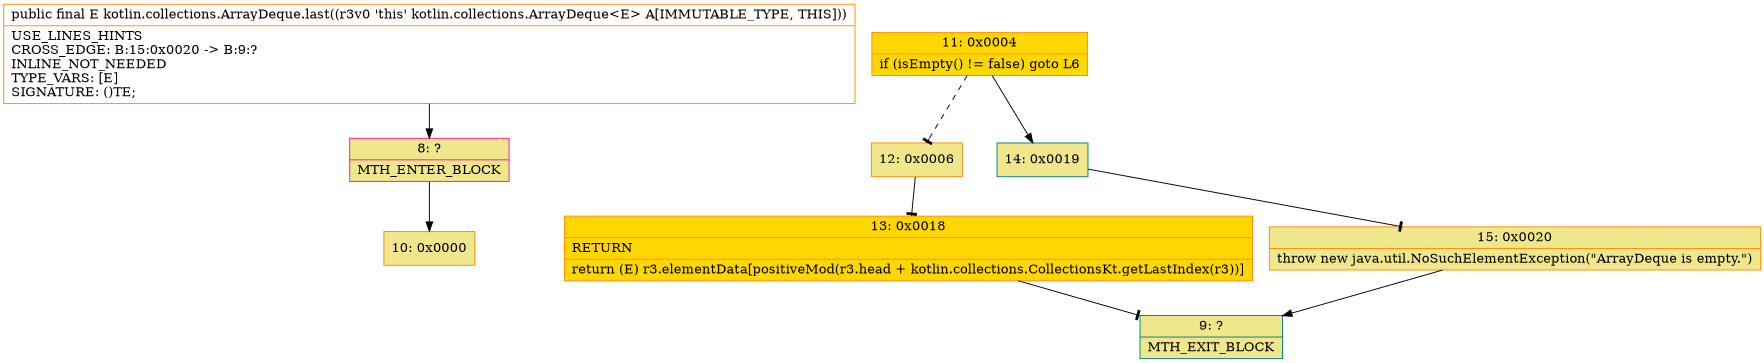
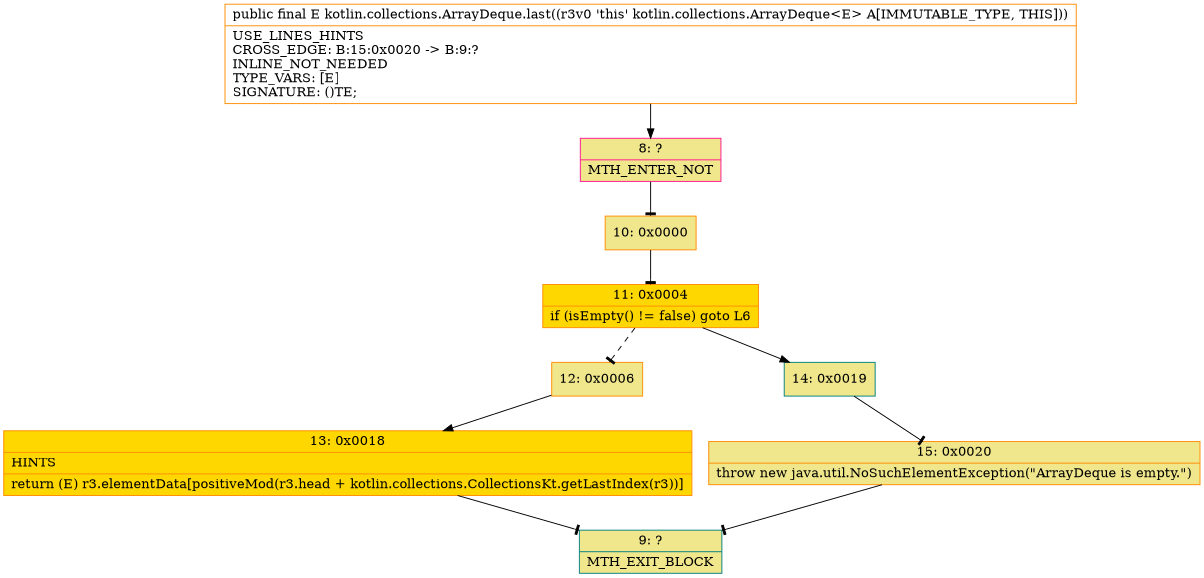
  digraph {
    node [color=darkorange fillcolor=khaki shape=record style=filled]
    edge [arrowhead=tee]
-   n1 [color=deeppink label="{8\:\ ?|MTH_ENTER_BLOCK\l}"]
+   n1 [color=deeppink label="{8\:\ ?|MTH_ENTER_NOT\l}"]
    n2 [label="{10\:\ 0x0000}"]
    n3 [fillcolor=gold label="{11\:\ 0x0004|if (isEmpty() != false) goto L6\l}"]
    n4 [label="{12\:\ 0x0006}"]
    n5 [color=teal label="{14\:\ 0x0019}"]
-   n6 [fillcolor=gold label="{13\:\ 0x0018|RETURN\l|return (E) r3.elementData[positiveMod(r3.head + kotlin.collections.CollectionsKt.getLastIndex(r3))]\l}"]
+   n6 [fillcolor=gold label="{13\:\ 0x0018|HINTS\l|return (E) r3.elementData[positiveMod(r3.head + kotlin.collections.CollectionsKt.getLastIndex(r3))]\l}"]
    n7 [label="{15\:\ 0x0020|throw new java.util.NoSuchElementException(\"ArrayDeque is empty.\")\l}"]
    n8 [color=teal label="{9\:\ ?|MTH_EXIT_BLOCK\l}"]
    n9 [fillcolor=white label="{public final E kotlin.collections.ArrayDeque.last((r3v0 'this' kotlin.collections.ArrayDeque\<E\> A[IMMUTABLE_TYPE, THIS]))  | USE_LINES_HINTS\lCROSS_EDGE: B:15:0x0020 \-\> B:9:?\lINLINE_NOT_NEEDED\lTYPE_VARS: [E]\lSIGNATURE: ()TE;\l}"]
-   n1 -> n2 [arrowhead=normal]
+   n1 -> n2
+   n2 -> n3
    n3 -> n4 [style=dashed]
    n3 -> n5 [arrowhead=normal]
-   n4 -> n6
+   n4 -> n6 [arrowhead=normal]
    n5 -> n7
    n6 -> n8
-   n7 -> n8 [arrowhead=normal]
+   n7 -> n8
    n9 -> n1 [arrowhead=normal]
  }
